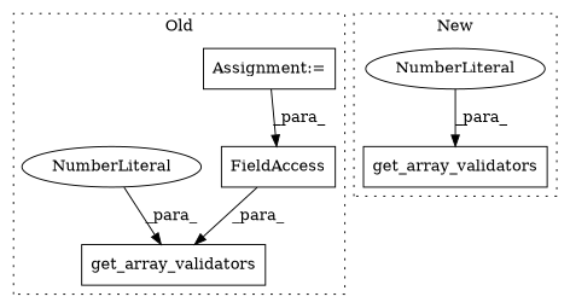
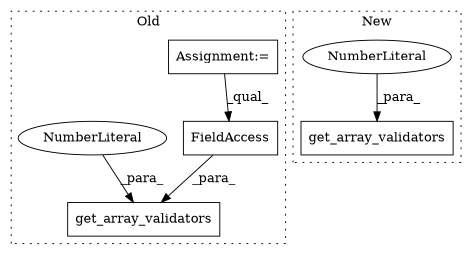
  digraph {
    node [a=32 l="21,1" shape=box]
    n1 [label=get_array_validators s="8540,8571"]
    n2 [a=22 l=8 label=FieldAccess s=8563]
    n3 [a=7 l=2 label="Assignment:=" s=8455]
    n4 [a=34 l=1 label=NumberLiteral s=8561 shape=ellipse]
    n5 [label=get_array_validators s="7703,7725"]
    n6 [a=34 l=1 label=NumberLiteral s=7724 shape=ellipse]
    subgraph cluster_1 {
      label=Old
      style=dotted
      n1
      n2
      n3
      n4
    }
    subgraph cluster_2 {
      label=New
      style=dotted
      n5
      n6
    }
    n2 -> n1 [label=_para_]
-   n3 -> n2 [label=_para_]
+   n3 -> n2 [label=_qual_]
    n4 -> n1 [label=_para_]
    n6 -> n5 [label=_para_]
  }
